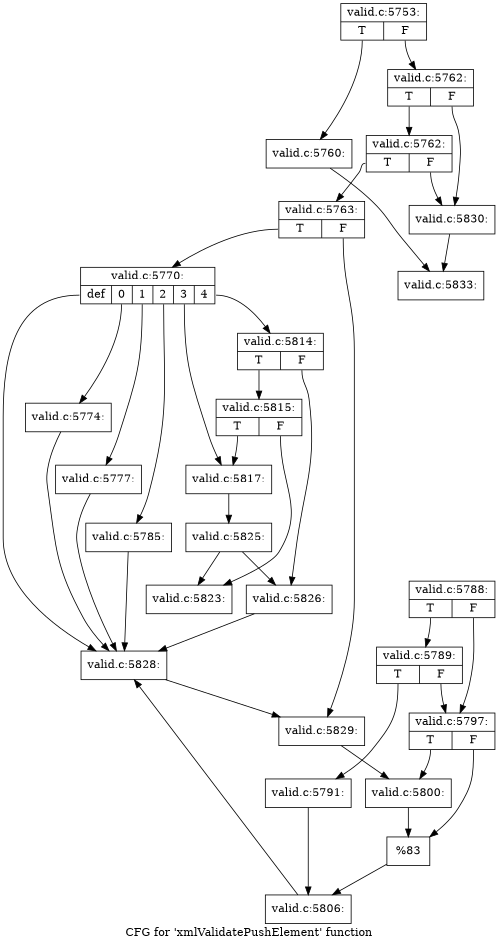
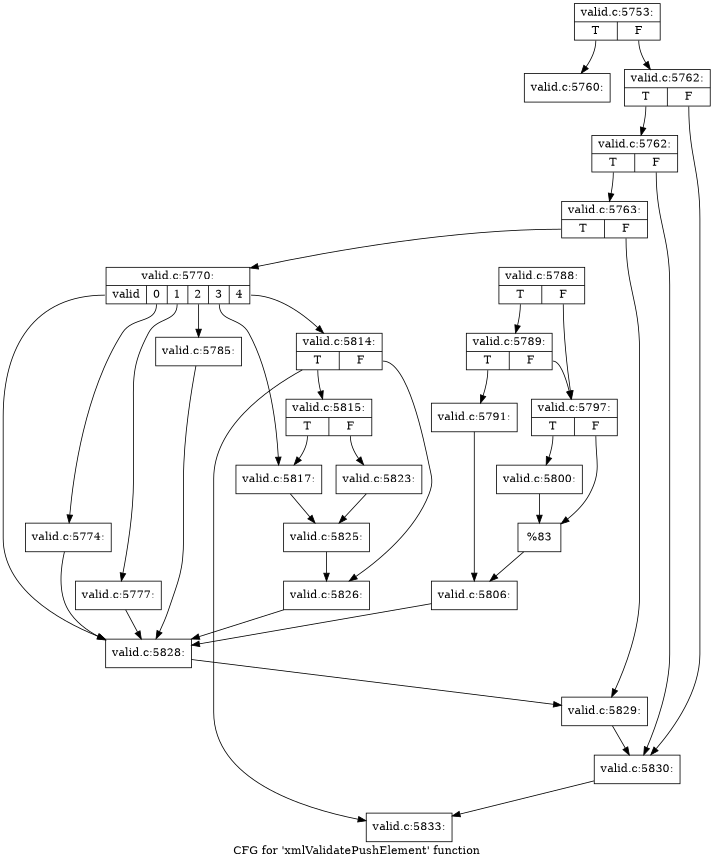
  digraph {
    label="CFG for 'xmlValidatePushElement' function"
    node [shape=record]
    n1 [label="{valid.c:5753:|{<s0>T|<s1>F}}"]
    n2 [label="{valid.c:5760:}"]
    n3 [label="{valid.c:5762:|{<s0>T|<s1>F}}"]
    n4 [label="{valid.c:5833:}"]
    n5 [label="{valid.c:5762:|{<s0>T|<s1>F}}"]
    n6 [label="{valid.c:5830:}"]
    n7 [label="{valid.c:5763:|{<s0>T|<s1>F}}"]
-   n8 [label="{valid.c:5770:|{<s0>def|<s1>0|<s2>1|<s3>2|<s4>3|<s5>4}}"]
+   n8 [label="{valid.c:5770:|{<s0>valid|<s1>0|<s2>1|<s3>2|<s4>3|<s5>4}}"]
    n9 [label="{valid.c:5829:}"]
    n10 [label="{valid.c:5828:}"]
    n11 [label="{valid.c:5774:}"]
    n12 [label="{valid.c:5777:}"]
    n13 [label="{valid.c:5785:}"]
    n14 [label="{valid.c:5814:|{<s0>T|<s1>F}}"]
    n15 [label="{valid.c:5817:}"]
    n16 [label="{valid.c:5788:|{<s0>T|<s1>F}}"]
    n17 [label="{valid.c:5789:|{<s0>T|<s1>F}}"]
    n18 [label="{valid.c:5797:|{<s0>T|<s1>F}}"]
    n19 [label="{valid.c:5815:|{<s0>T|<s1>F}}"]
    n20 [label="{valid.c:5826:}"]
    n21 [label="{valid.c:5791:}"]
    n22 [label="{valid.c:5800:}"]
    n23 [label="{%83}"]
    n24 [label="{valid.c:5823:}"]
    n25 [label="{valid.c:5806:}"]
    n26 [label="{valid.c:5825:}"]
    n1 -> n2 [tailport=s0]
    n1 -> n3 [tailport=s1]
-   n2 -> n4
+   n14 -> n4
    n3 -> n5 [tailport=s0]
    n3 -> n6 [tailport=s1]
    n5 -> n6 [tailport=s1]
    n5 -> n7 [tailport=s0]
    n6 -> n4
    n7 -> n8 [tailport=s0]
    n7 -> n9 [tailport=s1]
    n8 -> n10 [tailport=s0]
    n8 -> n11 [tailport=s1]
    n8 -> n12 [tailport=s2]
    n8 -> n13 [tailport=s3]
    n8 -> n14 [tailport=s5]
    n8 -> n15 [tailport=s4]
-   n9 -> n22
+   n9 -> n6
    n10 -> n9
    n11 -> n10
    n12 -> n10
    n13 -> n10
    n14 -> n19 [tailport=s0]
    n14 -> n20 [tailport=s1]
    n15 -> n26
    n16 -> n17 [tailport=s0]
    n16 -> n18 [tailport=s1]
    n17 -> n18 [tailport=s1]
    n17 -> n21 [tailport=s0]
    n18 -> n22 [tailport=s0]
    n18 -> n23 [tailport=s1]
    n19 -> n15 [tailport=s0]
    n19 -> n24 [tailport=s1]
    n20 -> n10
    n21 -> n25
    n22 -> n23
    n23 -> n25
-   n26 -> n24
+   n24 -> n26
    n25 -> n10
    n26 -> n20
  }
